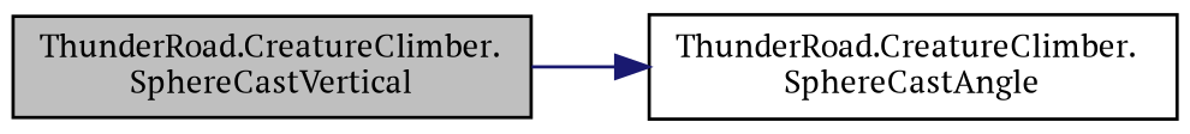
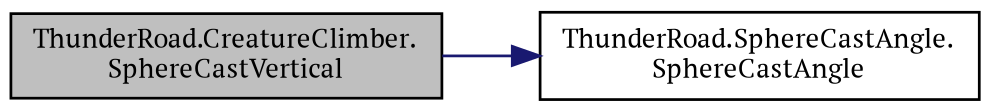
  digraph {
    rankdir=LR
    fontname="PT Serif"
    node [color=black fontname="PT Serif" fontsize=10 shape=record style=filled]
    n1 [fillcolor=grey75 fontcolor=black height=0.2 label="ThunderRoad.CreatureClimber.\lSphereCastVertical" width=0.4]
-   n2 [fillcolor=white height=0.2 label="ThunderRoad.CreatureClimber.\lSphereCastAngle" width=0.4]
+   n2 [fillcolor=white height=0.2 label="ThunderRoad.SphereCastAngle.\lSphereCastAngle" width=0.4]
    n1 -> n2 [color=midnightblue fontname="PT Serif" fontsize=10 labelfontname=Helvetica labelfontsize=10 style=solid]
  }
